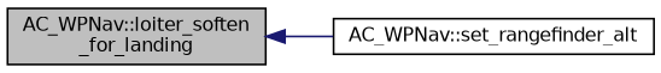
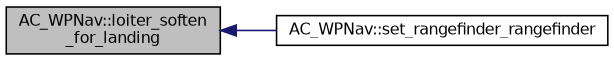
  digraph {
    rankdir=LR
    node [color=black fontname=Helvetica fontsize=10 shape=record style=filled]
    n1 [fillcolor=grey75 fontcolor=black height=0.2 label="AC_WPNav::loiter_soften\l_for_landing" width=0.4]
-   n2 [fillcolor=white height=0.2 label="AC_WPNav::set_rangefinder_alt" width=0.4]
+   n2 [fillcolor=white height=0.2 label="AC_WPNav::set_rangefinder_rangefinder" width=0.4]
    n1 -> n2 [color=midnightblue dir=back fontname=Helvetica fontsize=10 labelfontname=Helvetica labelfontsize=10 style=solid]
  }
